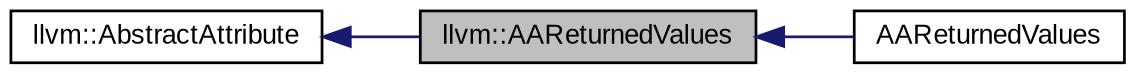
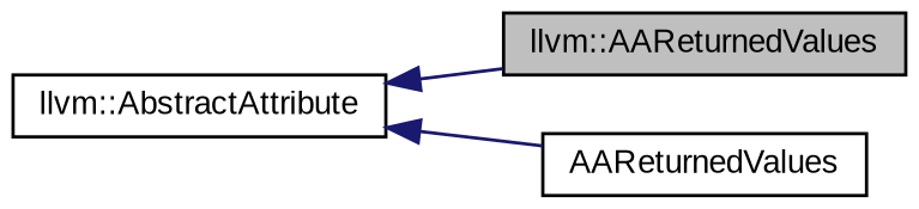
  digraph {
    fontname="Liberation Sans"
    rankdir=LR
    node [color=black fontname="Liberation Sans" fontsize=10 shape=box]
    edge [color=midnightblue dir=back fontname="Liberation Sans" fontsize=10 labelfontname=Helvetica labelfontsize=10 style=solid]
    n1 [fillcolor=grey75 fontcolor=black height=0.2 label="llvm::AAReturnedValues" style=filled width=0.4]
    n2 [height=0.2 label=AAReturnedValues width=0.4]
    n3 [height=0.2 label="llvm::AbstractAttribute" width=0.4]
-   n1 -> n2
+   n3 -> n2
    n3 -> n1
  }
